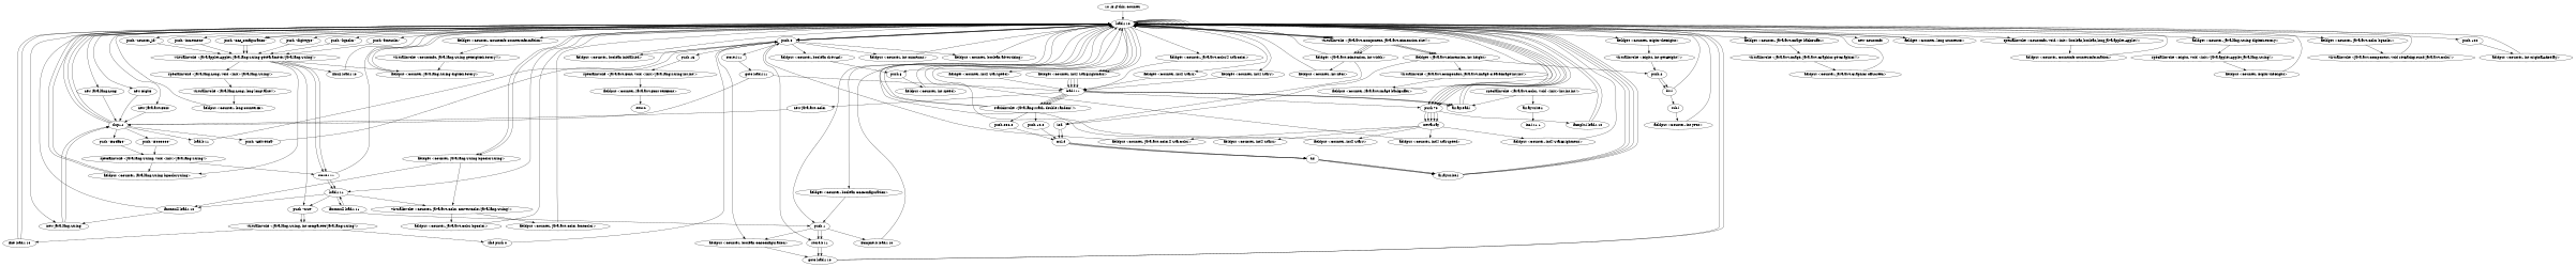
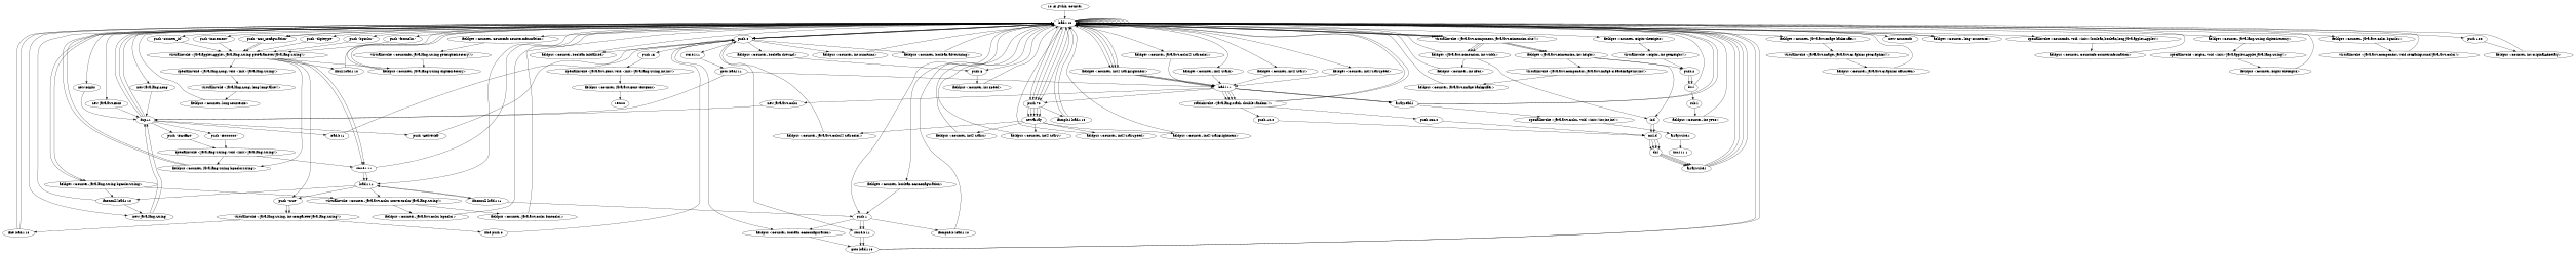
  digraph {
    "r0 := @this: Counter"
    "load.r r0"
    "push 0"
    "push 70"
    "virtualinvoke <java.awt.Component: java.awt.Dimension size()>"
    "fieldget <Counter: java.awt.Image backBuffer>"
    "new java.lang.Long"
    "push \"counter_id\""
    "push \"increment\""
    "load.r r1"
    "push 1"
    "push \"CGI_configuration\""
    "new CountInfo"
    "fieldget <Counter: long counterID>"
    "specialinvoke <CountInfo: void <init>(boolean,boolean,long,java.applet.Applet)>"
    "push \"digittype\""
    "fieldget <Counter: boolean CGIConfiguration>"
    "fieldget <Counter: CountInfo counterInformation>"
    "new Digits"
    "fieldget <Counter: java.lang.String digitDirectory>"
    "push \"bgcolor\""
    "fieldget <Counter: java.lang.String bgColorString>"
    "new java.lang.String"
    "push \"fontcolor\""
    "fieldget <Counter: java.awt.Color bgColor>"
    "fieldget <Counter: Digits theDigits>"
    "push 8"
    "push 100"
    "new java.awt.Font"
    "fieldget <Counter: int[] StarX>"
    "fieldget <Counter: int[] StarY>"
    "fieldget <Counter: int[] StarSpeed>"
    "fieldget <Counter: int[] StarBrightness>"
    "fieldget <Counter: java.awt.Color[] StarColor>"
    "fieldput <Counter: boolean initialized>"
    "store.i r1"
    "store.b r1"
    "fieldput <Counter: boolean CGIConfiguration>"
    "fieldput <Counter: int numRuns>"
    "fieldput <Counter: boolean advertising>"
    "fieldput <Counter: boolean drewAd>"
    "push 15"
    newarray
    "ifcmplt.i load.r r0"
    "fieldget <java.awt.Dimension: int width>"
    "fieldget <java.awt.Dimension: int height>"
    "virtualinvoke <java.awt.Image: java.awt.Graphics getGraphics()>"
    "dup1.r"
    "virtualinvoke <java.applet.Applet: java.lang.String getParameter(java.lang.String)>"
    "push \"true\""
    "ifnonnull load.r r1"
    "ifnonnull load.r r0"
    "virtualinvoke <Counter: java.awt.Color convertColor(java.lang.String)>"
    "ifcmpne.b load.r r0"
    "fieldput <Counter: CountInfo counterInformation>"
    "virtualinvoke <CountInfo: java.lang.String getDigitDirectory()>"
    "specialinvoke <Digits: void <init>(java.applet.Applet,java.lang.String)>"
    "virtualinvoke <java.awt.Component: void setBackground(java.awt.Color)>"
    "virtualinvoke <Digits: int getHeight()>"
    "fieldput <Counter: int speed>"
    "fieldput <Counter: int originalAdDelay>"
    "load.i r1"
    "goto load.i r1"
    "goto load.r r0"
    "specialinvoke <java.awt.Font: void <init>(java.lang.String,int,int)>"
    "fieldput <Counter: int[] StarX>"
    "fieldput <Counter: int[] StarY>"
    "fieldput <Counter: int[] StarSpeed>"
    "fieldput <Counter: int[] StarBrightness>"
    "fieldput <Counter: java.awt.Color[] StarColor>"
    "staticinvoke <java.lang.Math: double random()>"
    "new java.awt.Color"
    "arrayread.i"
    "push 10.0"
    "push 256.0"
    "specialinvoke <java.awt.Color: void <init>(int,int,int)>"
    "fieldput <Counter: int xPos>"
    i2d
    "virtualinvoke <java.awt.Component: java.awt.Image createImage(int,int)>"
    "push 2"
    "mul.d"
    "fieldput <Counter: java.awt.Image backBuffer>"
    "div.i"
    "fieldput <Counter: java.awt.Graphics offScreen>"
    "load.b r1"
    "push \"#000000\""
    "push \"#64ff64\""
    "push \"Helvetica\""
    "specialinvoke <java.lang.String: void <init>(java.lang.String)>"
    "specialinvoke <java.lang.Long: void <init>(java.lang.String)>"
    "store.r r1"
    "ifnull load.r r0"
    "fieldput <Counter: java.lang.String digitDirectory>"
    "fieldput <Counter: java.lang.String bgColorString>"
    "virtualinvoke <java.lang.Long: long longValue()>"
    "virtualinvoke <java.lang.String: int compareTo(java.lang.String)>"
    "fieldput <Counter: long counterID>"
    "fieldput <Counter: java.awt.Color bgColor>"
    "fieldput <Counter: java.awt.Color fontColor>"
    "ifne load.r r0"
    "ifne push 0"
    "fieldput <Counter: Digits theDigits>"
    "sub.i"
    "fieldput <Counter: int yPos>"
    "fieldput <Counter: java.awt.Font textFont>"
    return
    d2i
    "arraywrite.i"
    "arraywrite.r"
    "inc.i r1 1"
    "r0 := @this: Counter" -> "load.r r0"
    "load.r r0" -> "load.r r0"
    "load.r r0" -> "load.r r0"
    "load.r r0" -> "load.r r0"
    "load.r r0" -> "load.r r0"
    "load.r r0" -> "load.r r0"
    "load.r r0" -> "load.r r0"
    "load.r r0" -> "load.r r0"
    "load.r r0" -> "load.r r0"
    "load.r r0" -> "load.r r0"
    "load.r r0" -> "load.r r0"
    "load.r r0" -> "load.r r0"
    "load.r r0" -> "load.r r0"
    "load.r r0" -> "load.r r0"
    "load.r r0" -> "push 0"
    "load.r r0" -> "push 0"
    "load.r r0" -> "push 0"
    "load.r r0" -> "push 0"
    "load.r r0" -> "push 0"
    "load.r r0" -> "push 70"
    "load.r r0" -> "push 70"
    "load.r r0" -> "push 70"
    "load.r r0" -> "push 70"
    "load.r r0" -> "push 70"
    "load.r r0" -> "virtualinvoke <java.awt.Component: java.awt.Dimension size()>"
    "load.r r0" -> "virtualinvoke <java.awt.Component: java.awt.Dimension size()>"
    "load.r r0" -> "virtualinvoke <java.awt.Component: java.awt.Dimension size()>"
    "load.r r0" -> "virtualinvoke <java.awt.Component: java.awt.Dimension size()>"
    "load.r r0" -> "virtualinvoke <java.awt.Component: java.awt.Dimension size()>"
    "load.r r0" -> "virtualinvoke <java.awt.Component: java.awt.Dimension size()>"
    "load.r r0" -> "fieldget <Counter: java.awt.Image backBuffer>"
    "load.r r0" -> "new java.lang.Long"
    "load.r r0" -> "push \"counter_id\""
    "load.r r0" -> "push \"increment\""
    "load.r r0" -> "load.r r1"
    "load.r r0" -> "push 1"
    "load.r r0" -> "push \"CGI_configuration\""
    "load.r r0" -> "push \"CGI_configuration\""
    "load.r r0" -> "new CountInfo"
    "load.r r0" -> "fieldget <Counter: long counterID>"
    "load.r r0" -> "specialinvoke <CountInfo: void <init>(boolean,boolean,long,java.applet.Applet)>"
    "load.r r0" -> "push \"digittype\""
    "load.r r0" -> "fieldget <Counter: boolean CGIConfiguration>"
    "load.r r0" -> "fieldget <Counter: CountInfo counterInformation>"
    "load.r r0" -> "new Digits"
    "load.r r0" -> "fieldget <Counter: java.lang.String digitDirectory>"
    "load.r r0" -> "push \"bgcolor\""
    "load.r r0" -> "fieldget <Counter: java.lang.String bgColorString>"
    "load.r r0" -> "fieldget <Counter: java.lang.String bgColorString>"
    "load.r r0" -> "new java.lang.String"
    "load.r r0" -> "push \"fontcolor\""
    "load.r r0" -> "fieldget <Counter: java.awt.Color bgColor>"
    "load.r r0" -> "fieldget <Counter: Digits theDigits>"
    "load.r r0" -> "push 8"
    "load.r r0" -> "push 100"
    "load.r r0" -> "new java.awt.Font"
    "load.r r0" -> "fieldget <Counter: int[] StarX>"
    "load.r r0" -> "fieldget <Counter: int[] StarY>"
    "load.r r0" -> "fieldget <Counter: int[] StarSpeed>"
    "load.r r0" -> "fieldget <Counter: int[] StarBrightness>"
    "load.r r0" -> "fieldget <Counter: int[] StarBrightness>"
    "load.r r0" -> "fieldget <Counter: int[] StarBrightness>"
    "load.r r0" -> "fieldget <Counter: int[] StarBrightness>"
    "load.r r0" -> "fieldget <Counter: java.awt.Color[] StarColor>"
    "push 0" -> "load.r r0"
    "push 0" -> "fieldput <Counter: boolean initialized>"
    "push 0" -> "store.i r1"
    "push 0" -> "store.b r1"
    "push 0" -> "fieldput <Counter: boolean CGIConfiguration>"
    "push 0" -> "fieldput <Counter: int numRuns>"
    "push 0" -> "fieldput <Counter: boolean advertising>"
    "push 0" -> "fieldput <Counter: boolean drewAd>"
    "push 0" -> "push 15"
    "push 70" -> newarray
    "push 70" -> newarray
    "push 70" -> newarray
    "push 70" -> newarray
    "push 70" -> newarray
    "push 70" -> "ifcmplt.i load.r r0"
    "virtualinvoke <java.awt.Component: java.awt.Dimension size()>" -> "fieldget <java.awt.Dimension: int width>"
    "virtualinvoke <java.awt.Component: java.awt.Dimension size()>" -> "fieldget <java.awt.Dimension: int width>"
    "virtualinvoke <java.awt.Component: java.awt.Dimension size()>" -> "fieldget <java.awt.Dimension: int width>"
    "virtualinvoke <java.awt.Component: java.awt.Dimension size()>" -> "fieldget <java.awt.Dimension: int height>"
    "virtualinvoke <java.awt.Component: java.awt.Dimension size()>" -> "fieldget <java.awt.Dimension: int height>"
    "virtualinvoke <java.awt.Component: java.awt.Dimension size()>" -> "fieldget <java.awt.Dimension: int height>"
    "fieldget <Counter: java.awt.Image backBuffer>" -> "virtualinvoke <java.awt.Image: java.awt.Graphics getGraphics()>"
    "new java.lang.Long" -> "dup1.r"
    "push \"counter_id\"" -> "virtualinvoke <java.applet.Applet: java.lang.String getParameter(java.lang.String)>"
    "push \"increment\"" -> "virtualinvoke <java.applet.Applet: java.lang.String getParameter(java.lang.String)>"
    "load.r r1" -> "push \"true\""
    "load.r r1" -> "ifnonnull load.r r1"
    "load.r r1" -> "ifnonnull load.r r0"
    "load.r r1" -> "virtualinvoke <Counter: java.awt.Color convertColor(java.lang.String)>"
    "push 1" -> "store.b r1"
    "push 1" -> "store.b r1"
    "push 1" -> "fieldput <Counter: boolean CGIConfiguration>"
    "push 1" -> "ifcmpne.b load.r r0"
    "push \"CGI_configuration\"" -> "virtualinvoke <java.applet.Applet: java.lang.String getParameter(java.lang.String)>"
    "push \"CGI_configuration\"" -> "virtualinvoke <java.applet.Applet: java.lang.String getParameter(java.lang.String)>"
    "fieldget <Counter: long counterID>" -> "load.r r0"
    "specialinvoke <CountInfo: void <init>(boolean,boolean,long,java.applet.Applet)>" -> "fieldput <Counter: CountInfo counterInformation>"
    "push \"digittype\"" -> "virtualinvoke <java.applet.Applet: java.lang.String getParameter(java.lang.String)>"
    "fieldget <Counter: boolean CGIConfiguration>" -> "push 1"
    "fieldget <Counter: CountInfo counterInformation>" -> "virtualinvoke <CountInfo: java.lang.String getDigitDirectory()>"
    "new Digits" -> "dup1.r"
    "fieldget <Counter: java.lang.String digitDirectory>" -> "specialinvoke <Digits: void <init>(java.applet.Applet,java.lang.String)>"
    "push \"bgcolor\"" -> "virtualinvoke <java.applet.Applet: java.lang.String getParameter(java.lang.String)>"
    "fieldget <Counter: java.lang.String bgColorString>" -> "ifnonnull load.r r0"
    "fieldget <Counter: java.lang.String bgColorString>" -> "virtualinvoke <Counter: java.awt.Color convertColor(java.lang.String)>"
    "new java.lang.String" -> "dup1.r"
    "new java.lang.String" -> "dup1.r"
    "push \"fontcolor\"" -> "virtualinvoke <java.applet.Applet: java.lang.String getParameter(java.lang.String)>"
    "fieldget <Counter: java.awt.Color bgColor>" -> "virtualinvoke <java.awt.Component: void setBackground(java.awt.Color)>"
    "fieldget <Counter: Digits theDigits>" -> "virtualinvoke <Digits: int getHeight()>"
    "push 8" -> "fieldput <Counter: int speed>"
    "push 100" -> "fieldput <Counter: int originalAdDelay>"
    "new java.awt.Font" -> "dup1.r"
    "fieldget <Counter: int[] StarX>" -> "load.i r1"
    "fieldget <Counter: int[] StarY>" -> "load.i r1"
    "fieldget <Counter: int[] StarSpeed>" -> "load.i r1"
    "fieldget <Counter: int[] StarBrightness>" -> "load.i r1"
    "fieldget <Counter: int[] StarBrightness>" -> "load.i r1"
    "fieldget <Counter: int[] StarBrightness>" -> "load.i r1"
    "fieldget <Counter: int[] StarBrightness>" -> "load.i r1"
    "fieldget <Counter: java.awt.Color[] StarColor>" -> "load.i r1"
    "fieldput <Counter: boolean initialized>" -> "load.r r0"
    "store.i r1" -> "goto load.i r1"
    "store.b r1" -> "goto load.r r0"
    "store.b r1" -> "goto load.r r0"
    "fieldput <Counter: boolean CGIConfiguration>" -> "goto load.r r0"
    "fieldput <Counter: int numRuns>" -> "load.r r0"
    "fieldput <Counter: boolean advertising>" -> "load.r r0"
    "fieldput <Counter: boolean drewAd>" -> "push 8"
    "push 15" -> "specialinvoke <java.awt.Font: void <init>(java.lang.String,int,int)>"
    newarray -> "fieldput <Counter: int[] StarX>"
    newarray -> "fieldput <Counter: int[] StarY>"
    newarray -> "fieldput <Counter: int[] StarSpeed>"
    newarray -> "fieldput <Counter: int[] StarBrightness>"
    newarray -> "fieldput <Counter: java.awt.Color[] StarColor>"
    "ifcmplt.i load.r r0" -> "load.r r0"
    "ifcmplt.i load.r r0" -> "load.r r0"
    "fieldget <java.awt.Dimension: int width>" -> "load.r r0"
    "fieldget <java.awt.Dimension: int width>" -> "fieldput <Counter: int xPos>"
    "fieldget <java.awt.Dimension: int width>" -> i2d
    "fieldget <java.awt.Dimension: int height>" -> i2d
    "fieldget <java.awt.Dimension: int height>" -> "virtualinvoke <java.awt.Component: java.awt.Image createImage(int,int)>"
    "fieldget <java.awt.Dimension: int height>" -> "push 2"
    "virtualinvoke <java.awt.Image: java.awt.Graphics getGraphics()>" -> "fieldput <Counter: java.awt.Graphics offScreen>"
    "dup1.r" -> "load.r r0"
    "dup1.r" -> "load.r r0"
    "dup1.r" -> "load.r r0"
    "dup1.r" -> "load.b r1"
    "dup1.r" -> "push \"#000000\""
    "dup1.r" -> "push \"#64ff64\""
    "dup1.r" -> "push \"Helvetica\""
    "virtualinvoke <java.applet.Applet: java.lang.String getParameter(java.lang.String)>" -> "push \"true\""
    "virtualinvoke <java.applet.Applet: java.lang.String getParameter(java.lang.String)>" -> "specialinvoke <java.lang.Long: void <init>(java.lang.String)>"
    "virtualinvoke <java.applet.Applet: java.lang.String getParameter(java.lang.String)>" -> "store.r r1"
    "virtualinvoke <java.applet.Applet: java.lang.String getParameter(java.lang.String)>" -> "store.r r1"
    "virtualinvoke <java.applet.Applet: java.lang.String getParameter(java.lang.String)>" -> "ifnull load.r r0"
    "virtualinvoke <java.applet.Applet: java.lang.String getParameter(java.lang.String)>" -> "fieldput <Counter: java.lang.String digitDirectory>"
    "virtualinvoke <java.applet.Applet: java.lang.String getParameter(java.lang.String)>" -> "fieldput <Counter: java.lang.String bgColorString>"
    "push \"true\"" -> "virtualinvoke <java.lang.String: int compareTo(java.lang.String)>"
    "push \"true\"" -> "virtualinvoke <java.lang.String: int compareTo(java.lang.String)>"
    "ifnonnull load.r r1" -> "load.r r1"
    "ifnonnull load.r r1" -> "push 1"
    "ifnonnull load.r r0" -> "load.r r0"
    "ifnonnull load.r r0" -> "new java.lang.String"
    "virtualinvoke <Counter: java.awt.Color convertColor(java.lang.String)>" -> "fieldput <Counter: java.awt.Color bgColor>"
    "virtualinvoke <Counter: java.awt.Color convertColor(java.lang.String)>" -> "fieldput <Counter: java.awt.Color fontColor>"
    "ifcmpne.b load.r r0" -> "load.r r0"
    "fieldput <Counter: CountInfo counterInformation>" -> "load.r r0"
    "virtualinvoke <CountInfo: java.lang.String getDigitDirectory()>" -> "fieldput <Counter: java.lang.String digitDirectory>"
    "specialinvoke <Digits: void <init>(java.applet.Applet,java.lang.String)>" -> "fieldput <Counter: Digits theDigits>"
    "virtualinvoke <java.awt.Component: void setBackground(java.awt.Color)>" -> "load.r r0"
    "virtualinvoke <Digits: int getHeight()>" -> "push 2"
    "fieldput <Counter: int speed>" -> "load.r r0"
    "fieldput <Counter: int originalAdDelay>" -> "load.r r0"
    "load.i r1" -> "push 70"
    "load.i r1" -> "staticinvoke <java.lang.Math: double random()>"
    "load.i r1" -> "staticinvoke <java.lang.Math: double random()>"
    "load.i r1" -> "staticinvoke <java.lang.Math: double random()>"
    "load.i r1" -> "staticinvoke <java.lang.Math: double random()>"
    "load.i r1" -> "new java.awt.Color"
    "load.i r1" -> "arrayread.i"
    "load.i r1" -> "arrayread.i"
    "load.i r1" -> "arrayread.i"
    "goto load.i r1" -> "dup1.r"
    "goto load.i r1" -> "load.i r1"
    "goto load.r r0" -> "load.r r0"
    "goto load.r r0" -> "load.r r0"
    "specialinvoke <java.awt.Font: void <init>(java.lang.String,int,int)>" -> "fieldput <Counter: java.awt.Font textFont>"
    "fieldput <Counter: int[] StarX>" -> "load.r r0"
    "fieldput <Counter: int[] StarY>" -> "load.r r0"
    "fieldput <Counter: int[] StarSpeed>" -> "load.r r0"
    "fieldput <Counter: int[] StarBrightness>" -> "load.r r0"
    "fieldput <Counter: java.awt.Color[] StarColor>" -> "push 0"
    "staticinvoke <java.lang.Math: double random()>" -> "load.r r0"
    "staticinvoke <java.lang.Math: double random()>" -> "load.r r0"
    "staticinvoke <java.lang.Math: double random()>" -> "push 10.0"
    "staticinvoke <java.lang.Math: double random()>" -> "push 256.0"
    "new java.awt.Color" -> "dup1.r"
    "arrayread.i" -> "load.r r0"
    "arrayread.i" -> "load.r r0"
-   "specialinvoke <java.awt.Color: void <init>(int,int,int)>" -> "arrayread.i"
+   "arrayread.i" -> "specialinvoke <java.awt.Color: void <init>(int,int,int)>"
    "push 10.0" -> "mul.d"
    "push 256.0" -> "mul.d"
    "specialinvoke <java.awt.Color: void <init>(int,int,int)>" -> "arraywrite.r"
    "fieldput <Counter: int xPos>" -> "load.r r0"
    i2d -> "mul.d"
    i2d -> "mul.d"
    "virtualinvoke <java.awt.Component: java.awt.Image createImage(int,int)>" -> "fieldput <Counter: java.awt.Image backBuffer>"
    "push 2" -> "div.i"
    "push 2" -> "div.i"
    "mul.d" -> d2i
    "mul.d" -> d2i
    "mul.d" -> d2i
    "mul.d" -> d2i
    "fieldput <Counter: java.awt.Image backBuffer>" -> "load.r r0"
    "div.i" -> "load.r r0"
    "div.i" -> "sub.i"
    "fieldput <Counter: java.awt.Graphics offScreen>" -> "load.r r0"
    "load.b r1" -> "push 0"
    "push \"#000000\"" -> "specialinvoke <java.lang.String: void <init>(java.lang.String)>"
    "push \"#64ff64\"" -> "specialinvoke <java.lang.String: void <init>(java.lang.String)>"
    "push \"Helvetica\"" -> "push 0"
    "specialinvoke <java.lang.String: void <init>(java.lang.String)>" -> "store.r r1"
    "specialinvoke <java.lang.String: void <init>(java.lang.String)>" -> "fieldput <Counter: java.lang.String bgColorString>"
    "specialinvoke <java.lang.Long: void <init>(java.lang.String)>" -> "virtualinvoke <java.lang.Long: long longValue()>"
    "store.r r1" -> "load.r r0"
    "store.r r1" -> "load.r r1"
    "store.r r1" -> "load.r r1"
    "ifnull load.r r0" -> "load.r r0"
    "fieldput <Counter: java.lang.String digitDirectory>" -> "load.r r0"
    "fieldput <Counter: java.lang.String digitDirectory>" -> "load.r r0"
    "fieldput <Counter: java.lang.String bgColorString>" -> "load.r r0"
    "fieldput <Counter: java.lang.String bgColorString>" -> "load.r r0"
    "virtualinvoke <java.lang.Long: long longValue()>" -> "fieldput <Counter: long counterID>"
    "virtualinvoke <java.lang.String: int compareTo(java.lang.String)>" -> "ifne load.r r0"
    "virtualinvoke <java.lang.String: int compareTo(java.lang.String)>" -> "ifne push 0"
    "fieldput <Counter: long counterID>" -> "load.r r0"
    "fieldput <Counter: java.awt.Color bgColor>" -> "load.r r0"
    "fieldput <Counter: java.awt.Color fontColor>" -> "load.r r0"
    "ifne load.r r0" -> "load.r r0"
    "ifne load.r r0" -> "load.r r0"
    "ifne push 0" -> "push 0"
    "fieldput <Counter: Digits theDigits>" -> "load.r r0"
    "sub.i" -> "fieldput <Counter: int yPos>"
    "fieldput <Counter: int yPos>" -> "load.r r0"
    "fieldput <Counter: java.awt.Font textFont>" -> return
    d2i -> "arraywrite.i"
    d2i -> "arraywrite.i"
    d2i -> "arraywrite.i"
    d2i -> "arraywrite.i"
    "arraywrite.i" -> "load.r r0"
    "arraywrite.i" -> "load.r r0"
    "arraywrite.i" -> "load.r r0"
    "arraywrite.i" -> "load.r r0"
    "arraywrite.r" -> "inc.i r1 1"
  }
